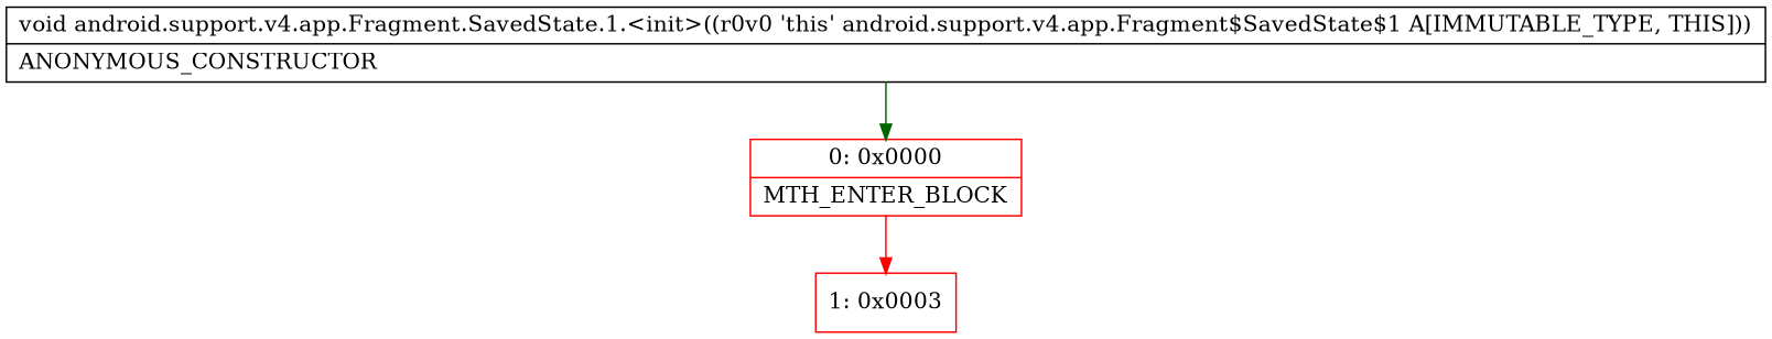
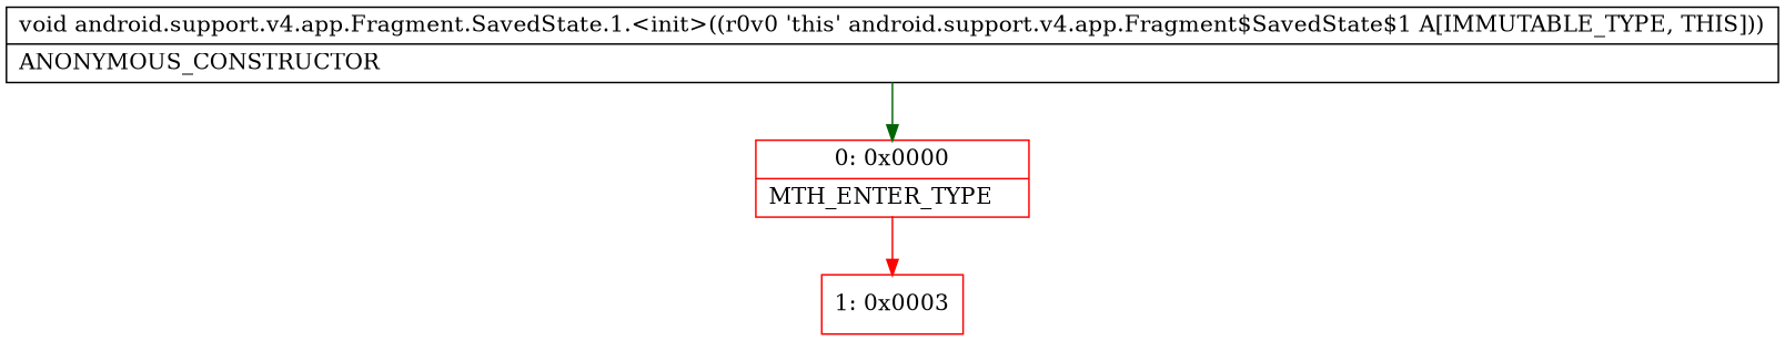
  digraph {
    fontname="DejaVu Serif"
    node [color=red shape=record fontname="DejaVu Serif"]
    edge [fontname="DejaVu Serif"]
-   n1 [label="{0\:\ 0x0000|MTH_ENTER_BLOCK\l}"]
+   n1 [label="{0\:\ 0x0000|MTH_ENTER_TYPE\l}"]
    n2 [label="{1\:\ 0x0003}"]
    n3 [label="{void android.support.v4.app.Fragment.SavedState.1.\<init\>((r0v0 'this' android.support.v4.app.Fragment$SavedState$1 A[IMMUTABLE_TYPE, THIS]))  | ANONYMOUS_CONSTRUCTOR\l}" color=""]
    subgraph cluster_1 {
      label="R(0)"
    }
    n1 -> n2 [color=red]
    n3 -> n1 [color=darkgreen]
  }
